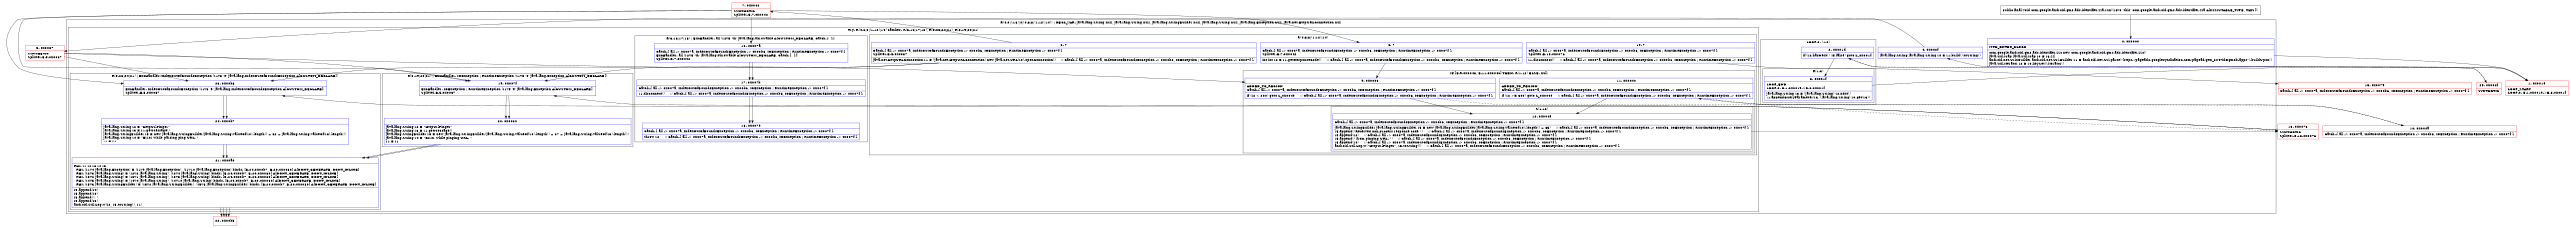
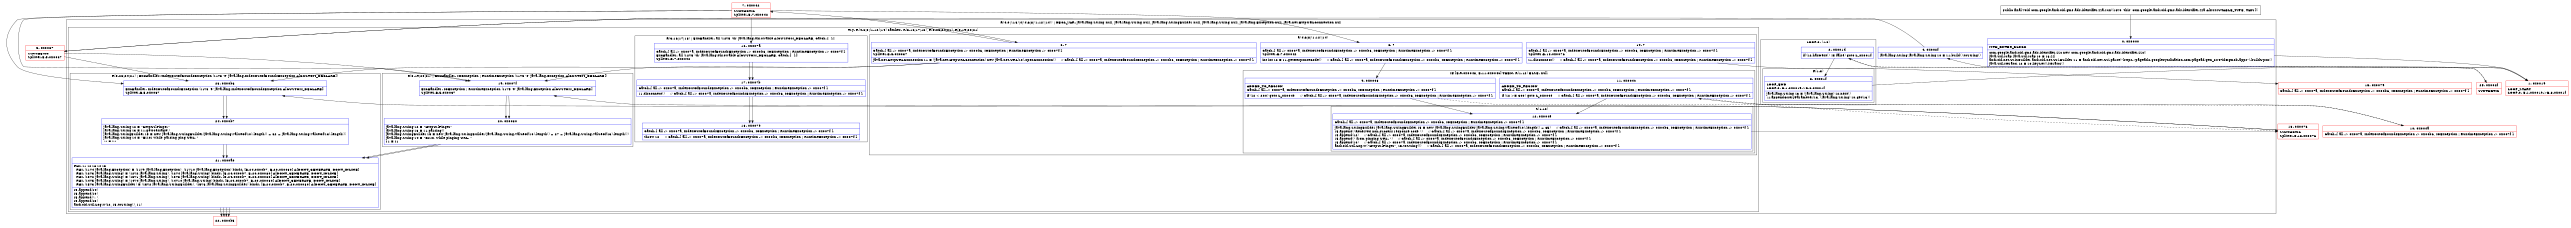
  digraph {
    node [color=blue shape=record]
    n1 [label="{3\:\ 0x001f|LOOP_END\lLOOP:0: B:1:0x0019\-\>B:3:0x001f\l|java.lang.String r3 = (java.lang.String) r2.next()\lr1.appendQueryParameter(r3, (java.lang.String) r0.get(r3))\l}"]
    n2 [label="{2\:\ 0x001d|if (r2.hasNext() != false) goto L_0x001f\l}"]
    n3 [label="{12\:\ 0x004e|Catch:\{ all \-\> 0x007a, IndexOutOfBoundsException \-\> 0x00b6, IOException \| RuntimeException \-\> 0x007f \}\l|java.lang.StringBuilder java.lang.StringBuilder r5 = new java.lang.StringBuilder(java.lang.String.valueOf(r0).length() + 65)     \/\/ Catch:\{ all \-\> 0x007a, IndexOutOfBoundsException \-\> 0x00b6, IOException \| RuntimeException \-\> 0x007f \}\lr5.append(\"Received non\-success response code \")     \/\/ Catch:\{ all \-\> 0x007a, IndexOutOfBoundsException \-\> 0x00b6, IOException \| RuntimeException \-\> 0x007f \}\lr5.append(r2)     \/\/ Catch:\{ all \-\> 0x007a, IndexOutOfBoundsException \-\> 0x00b6, IOException \| RuntimeException \-\> 0x007f \}\lr5.append(\" from pinging URL: \")     \/\/ Catch:\{ all \-\> 0x007a, IndexOutOfBoundsException \-\> 0x00b6, IOException \| RuntimeException \-\> 0x007f \}\lr5.append(r0)     \/\/ Catch:\{ all \-\> 0x007a, IndexOutOfBoundsException \-\> 0x00b6, IOException \| RuntimeException \-\> 0x007f \}\landroid.util.Log.w(\"HttpUrlPinger\", r5.toString())     \/\/ Catch:\{ all \-\> 0x007a, IndexOutOfBoundsException \-\> 0x00b6, IOException \| RuntimeException \-\> 0x007f \}\l}"]
    n4 [label="{9\:\ 0x0048|ADDED_TO_REGION\lCatch:\{ all \-\> 0x007a, IndexOutOfBoundsException \-\> 0x00b6, IOException \| RuntimeException \-\> 0x007f \}\l|if (r2 \< 200) goto L_0x004e     \/\/ Catch:\{ all \-\> 0x007a, IndexOutOfBoundsException \-\> 0x00b6, IOException \| RuntimeException \-\> 0x007f \}\l}"]
    n5 [label="{11\:\ 0x004c|ADDED_TO_REGION\lCatch:\{ all \-\> 0x007a, IndexOutOfBoundsException \-\> 0x00b6, IOException \| RuntimeException \-\> 0x007f \}\l|if (r2 \>= 300) goto L_0x004e     \/\/ Catch:\{ all \-\> 0x007a, IndexOutOfBoundsException \-\> 0x00b6, IOException \| RuntimeException \-\> 0x007f \}\l}"]
    n6 [label="{6\:\ ?|Catch:\{ all \-\> 0x007a, IndexOutOfBoundsException \-\> 0x00b6, IOException \| RuntimeException \-\> 0x007f \}\lSplitter:B:5:0x0037\l|java.net.HttpURLConnection r1 = (java.net.HttpURLConnection) new java.net.URL(r0).openConnection()     \/\/ Catch:\{ all \-\> 0x007a, IndexOutOfBoundsException \-\> 0x00b6, IOException \| RuntimeException \-\> 0x007f \}\l}"]
    n7 [label="{8\:\ ?|Catch:\{ all \-\> 0x007a, IndexOutOfBoundsException \-\> 0x00b6, IOException \| RuntimeException \-\> 0x007f \}\lSplitter:B:7:0x0042\l|int int r2 = r1.getResponseCode()     \/\/ Catch:\{ all \-\> 0x007a, IndexOutOfBoundsException \-\> 0x00b6, IOException \| RuntimeException \-\> 0x007f \}\l}"]
    n8 [label="{14\:\ ?|Catch:\{ all \-\> 0x007a, IndexOutOfBoundsException \-\> 0x00b6, IOException \| RuntimeException \-\> 0x007f \}\lSplitter:B:13:0x0076\l|r1.disconnect()     \/\/ Catch:\{ all \-\> 0x007a, IndexOutOfBoundsException \-\> 0x00b6, IOException \| RuntimeException \-\> 0x007f \}\l}"]
    n9 [label="{16\:\ 0x007a|Catch:\{ all \-\> 0x007a, IndexOutOfBoundsException \-\> 0x00b6, IOException \| RuntimeException \-\> 0x007f \}\lExcHandler: all (r2v5 'th' java.lang.Throwable A[CUSTOM_DECLARE, Catch:\{  \}])\lSplitter:B:7:0x0042\l}"]
    n10 [label="{17\:\ 0x007b|Catch:\{ all \-\> 0x007a, IndexOutOfBoundsException \-\> 0x00b6, IOException \| RuntimeException \-\> 0x007f \}\l|r1.disconnect()     \/\/ Catch:\{ all \-\> 0x007a, IndexOutOfBoundsException \-\> 0x00b6, IOException \| RuntimeException \-\> 0x007f \}\l}"]
    n11 [label="{18\:\ 0x007e|Catch:\{ all \-\> 0x007a, IndexOutOfBoundsException \-\> 0x00b6, IOException \| RuntimeException \-\> 0x007f \}\l|throw r2     \/\/ Catch:\{ all \-\> 0x007a, IndexOutOfBoundsException \-\> 0x00b6, IOException \| RuntimeException \-\> 0x007f \}\l}"]
    n12 [label="{23\:\ 0x00b6|ExcHandler: IndexOutOfBoundsException (r1v3 'e' java.lang.IndexOutOfBoundsException A[CUSTOM_DECLARE])\lSplitter:B:5:0x0037\l}"]
    n13 [label="{24\:\ 0x00b7|java.lang.String r2 = \"HttpUrlPinger\"\ljava.lang.String r3 = r1.getMessage()\ljava.lang.StringBuilder r5 = new java.lang.StringBuilder(java.lang.String.valueOf(r0).length() + 32 + java.lang.String.valueOf(r3).length())\ljava.lang.String r4 = \"Error while parsing ping URL: \"\lr1 = r1\l}"]
    n14 [label="{21\:\ 0x00a0|PHI: r1 r2 r3 r4 r5 \l  PHI: (r1v4 java.lang.Exception) = (r1v9 java.lang.Exception), (r1v10 java.lang.Exception) binds: [B:24:0x00b7, B:20:0x0080] A[DONT_GENERATE, DONT_INLINE]\l  PHI: (r2v3 java.lang.String) = (r2v2 java.lang.String), (r2v4 java.lang.String) binds: [B:24:0x00b7, B:20:0x0080] A[DONT_GENERATE, DONT_INLINE]\l  PHI: (r3v2 java.lang.String) = (r3v1 java.lang.String), (r3v3 java.lang.String) binds: [B:24:0x00b7, B:20:0x0080] A[DONT_GENERATE, DONT_INLINE]\l  PHI: (r4v5 java.lang.String) = (r4v4 java.lang.String), (r4v10 java.lang.String) binds: [B:24:0x00b7, B:20:0x0080] A[DONT_GENERATE, DONT_INLINE]\l  PHI: (r5v3 java.lang.StringBuilder) = (r5v2 java.lang.StringBuilder), (r5v6 java.lang.StringBuilder) binds: [B:24:0x00b7, B:20:0x0080] A[DONT_GENERATE, DONT_INLINE]\l|r5.append(r4)\lr5.append(r0)\lr5.append(\". \")\lr5.append(r3)\landroid.util.Log.w(r2, r5.toString(), r1)\l}"]
    n15 [label="{19\:\ 0x007f|ExcHandler: IOException \| RuntimeException (r1v5 'e' java.lang.Exception A[CUSTOM_DECLARE])\lSplitter:B:5:0x0037\l}"]
-   n16 [label="{20\:\ 0x0080|java.lang.String r2 = \"HttpUrlPinger\"\ljava.lang.String r3 = r1.getMessage()\ljava.lang.StringBuilder r5 = new java.lang.StringBuilder(java.lang.String.valueOf(r0).length() + 27 + java.lang.String.valueOf(r3).length())\ljava.lang.String r4 = \"Error while pinging URL: \"\lr1 = r1\l}"]
+   n16 [label="{20\:\ 0x0080|java.lang.String r2 = \"HttpUrlPinger\"\ljava.lang.String r3 = r1.parsing()\ljava.lang.StringBuilder r5 = new java.lang.StringBuilder(java.lang.String.valueOf(r0).length() + 27 + java.lang.String.valueOf(r3).length())\ljava.lang.String r4 = \"Error while pinging URL: \"\lr1 = r1\l}"]
    n17 [label="{0\:\ 0x0000|MTH_ENTER_BLOCK\l|com.google.android.gms.ads.identifier.zzc new com.google.android.gms.ads.identifier.zzc()\ljava.util.Map java.util.Map r0 = r6.zzl\landroid.net.Uri$Builder android.net.Uri.Builder r1 = android.net.Uri.parse(\"https:\/\/pagead2.googlesyndication.com\/pagead\/gen_204?id=gmob\-apps\").buildUpon()\ljava.util.Iterator r2 = r0.keySet().iterator()\l}"]
    n18 [label="{4\:\ 0x002f|java.lang.String java.lang.String r0 = r1.build().toString()\l}"]
    n19 [color=red label="{1\:\ 0x0019|LOOP_START\lLOOP:0: B:1:0x0019\-\>B:3:0x001f\l}"]
    n20 [color=red label="{25\:\ 0x002f|SYNTHETIC\l}"]
    n21 [color=red label="{13\:\ 0x0076|SYNTHETIC\lSplitter:B:13:0x0076\l}"]
    n22 [color=red label="{10\:\ 0x004a|Catch:\{ all \-\> 0x007a, IndexOutOfBoundsException \-\> 0x00b6, IOException \| RuntimeException \-\> 0x007f \}\l}"]
    n23 [color=red label="{7\:\ 0x0042|SYNTHETIC\lSplitter:B:7:0x0042\l}"]
    n24 [color=red label="{15\:\ 0x0079|Catch:\{ all \-\> 0x007a, IndexOutOfBoundsException \-\> 0x00b6, IOException \| RuntimeException \-\> 0x007f \}\l}"]
    n25 [color=red label="{22\:\ 0x00b5}"]
    n26 [color=red label="{5\:\ 0x0037|SYNTHETIC\lSplitter:B:5:0x0037\l}"]
    n27 [label="{public final void com.google.android.gms.ads.identifier.zza.run((r6v0 'this' com.google.android.gms.ads.identifier.zza A[IMMUTABLE_TYPE, THIS])) }" color=""]
    subgraph cluster_1 {
      label="R(4:0|(1:3)|4|(4:6|8|(1:12)|14)) | DECL_VAR: java.lang.String null, java.lang.String null, java.lang.StringBuilder null, java.lang.String null, java.lang.Exception null, java.net.HttpURLConnection null\l"
      n17
      n18
      subgraph cluster_2 {
        label="LOOP:0: (1:3)"
        n2
        subgraph cluster_3 {
          label="R(1:3)"
          n1
        }
      }
      subgraph cluster_4 {
        label="Try: R(4:6|8|(1:12)|14) catches: R(3:16|17|18), R(3:23|24|21), R(3:19|20|21)"
        subgraph cluster_5 {
          label="R(4:6|8|(1:12)|14)"
          n6
          n7
          n8
          subgraph cluster_6 {
            label="IF [B:9:0x0048, B:11:0x004c] THEN: R(1:12) ELSE: null"
            n4
            n5
            subgraph cluster_7 {
              label="R(1:12)"
              n3
            }
          }
        }
        subgraph cluster_8 {
          label="R(3:16|17|18) | ExcHandler: all (r2v5 'th' java.lang.Throwable A[CUSTOM_DECLARE, Catch:\{  \}])\l"
          n9
          n10
          n11
        }
        subgraph cluster_9 {
          label="R(3:23|24|21) | ExcHandler: IndexOutOfBoundsException (r1v3 'e' java.lang.IndexOutOfBoundsException A[CUSTOM_DECLARE])\l"
          n12
          n13
          n14
        }
        subgraph cluster_10 {
          label="R(3:19|20|21) | ExcHandler: IOException \| RuntimeException (r1v5 'e' java.lang.Exception A[CUSTOM_DECLARE])\l"
          n15
          n16
        }
      }
    }
    subgraph cluster_11 {
      label="R(3:16|17|18) | ExcHandler: all (r2v5 'th' java.lang.Throwable A[CUSTOM_DECLARE, Catch:\{  \}])\l"
    }
    subgraph cluster_12 {
      label="R(3:23|24|21) | ExcHandler: IndexOutOfBoundsException (r1v3 'e' java.lang.IndexOutOfBoundsException A[CUSTOM_DECLARE])\l"
    }
    subgraph cluster_13 {
      label="R(3:19|20|21) | ExcHandler: IOException \| RuntimeException (r1v5 'e' java.lang.Exception A[CUSTOM_DECLARE])\l"
    }
    n1 -> n19
    n2 -> n1
    n2 -> n20 [style=dashed]
    n3 -> n21
    n4 -> n3
    n4 -> n22 [style=dashed]
    n5 -> n3
    n5 -> n21 [style=dashed]
    n6 -> n12
    n6 -> n15
    n6 -> n23
    n7 -> n4
    n8 -> n24
    n9 -> n10
    n9 -> n10
    n10 -> n11
    n10 -> n11
    n12 -> n13
    n12 -> n13
    n13 -> n14
    n13 -> n14
    n14 -> n25
    n14 -> n25
    n14 -> n25
    n14 -> n25
    n15 -> n16
    n15 -> n16
    n16 -> n14
    n16 -> n14
    n17 -> n19
    n18 -> n26
    n19 -> n2
    n20 -> n18
    n21 -> n12
    n21 -> n15
    n22 -> n5
    n23 -> n7
    n23 -> n9
    n23 -> n12
    n23 -> n15
-   n26 -> n4
+   n26 -> n6
    n26 -> n12
    n26 -> n15
    n27 -> n17
  }
